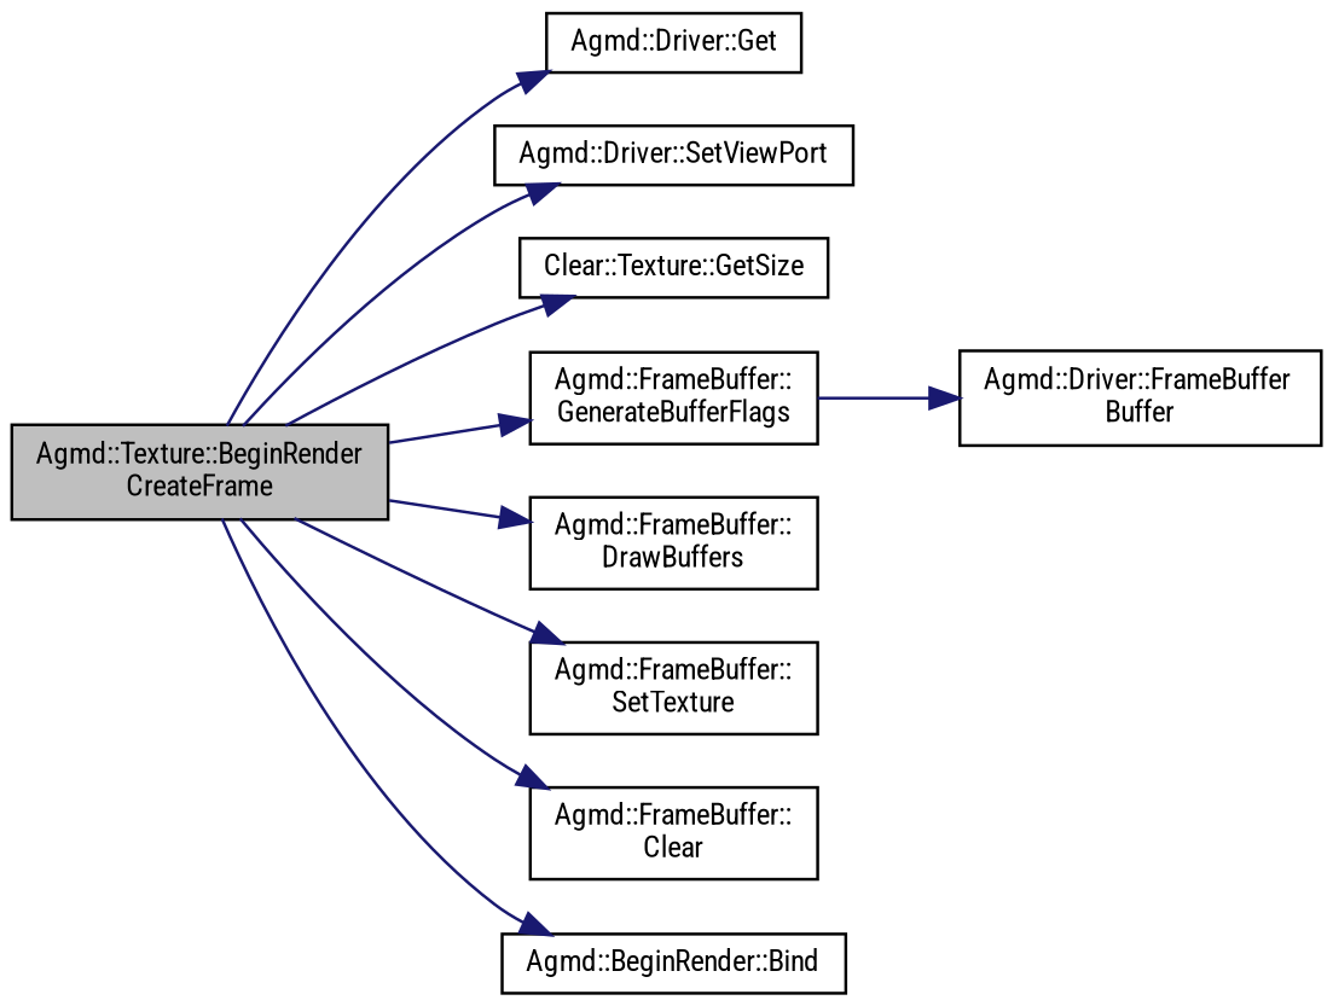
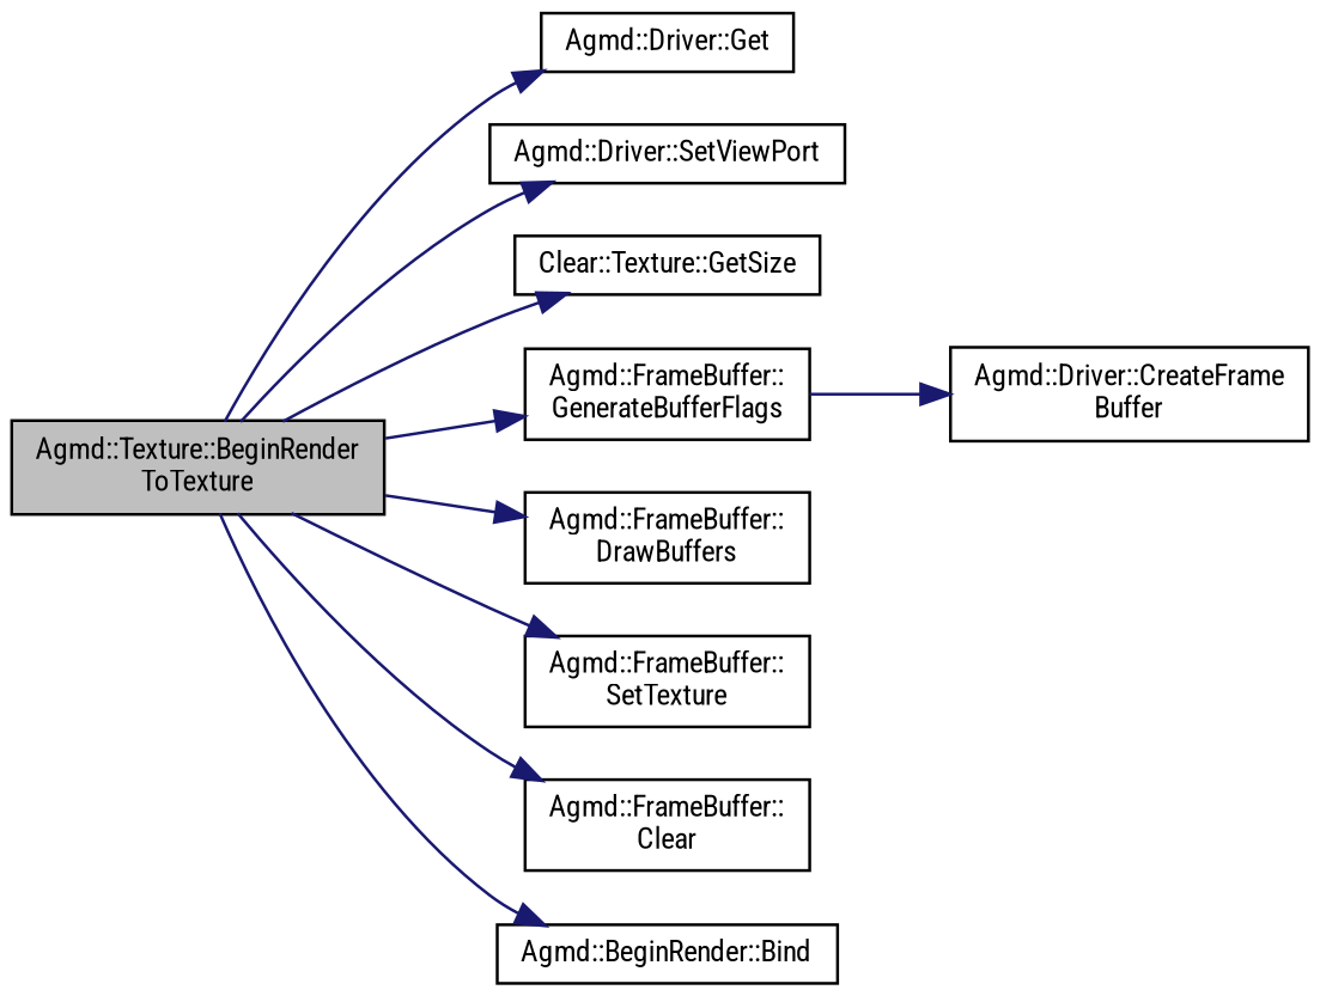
  digraph {
    fontname="Roboto Condensed"
    rankdir=LR
    node [color=black fillcolor=white fontname="Roboto Condensed" fontsize=10 shape=record style=filled]
    edge [color=midnightblue fontname="Roboto Condensed" fontsize=10 labelfontname=Helvetica labelfontsize=10 style=solid]
-   n1 [fillcolor=grey75 fontcolor=black height=0.2 label="Agmd::Texture::BeginRender\lCreateFrame" width=0.4]
+   n1 [fillcolor=grey75 fontcolor=black height=0.2 label="Agmd::Texture::BeginRender\lToTexture" width=0.4]
    n2 [height=0.2 label="Agmd::Driver::Get" width=0.4]
    n3 [height=0.2 label="Agmd::Driver::SetViewPort" width=0.4]
    n4 [height=0.2 label="Clear::Texture::GetSize" width=0.4]
    n5 [height=0.2 label="Agmd::FrameBuffer::\lGenerateBufferFlags" width=0.4]
    n6 [height=0.2 label="Agmd::FrameBuffer::\lDrawBuffers" width=0.4]
    n7 [height=0.2 label="Agmd::FrameBuffer::\lSetTexture" width=0.4]
    n8 [height=0.2 label="Agmd::FrameBuffer::\lClear" width=0.4]
    n9 [height=0.2 label="Agmd::BeginRender::Bind" width=0.4]
-   n10 [height=0.2 label="Agmd::Driver::FrameBuffer\lBuffer" width=0.4]
+   n10 [height=0.2 label="Agmd::Driver::CreateFrame\lBuffer" width=0.4]
    n1 -> n2
    n1 -> n3
    n1 -> n4
    n1 -> n5
    n1 -> n6
    n1 -> n7
    n1 -> n8
    n1 -> n9
    n5 -> n10
  }
